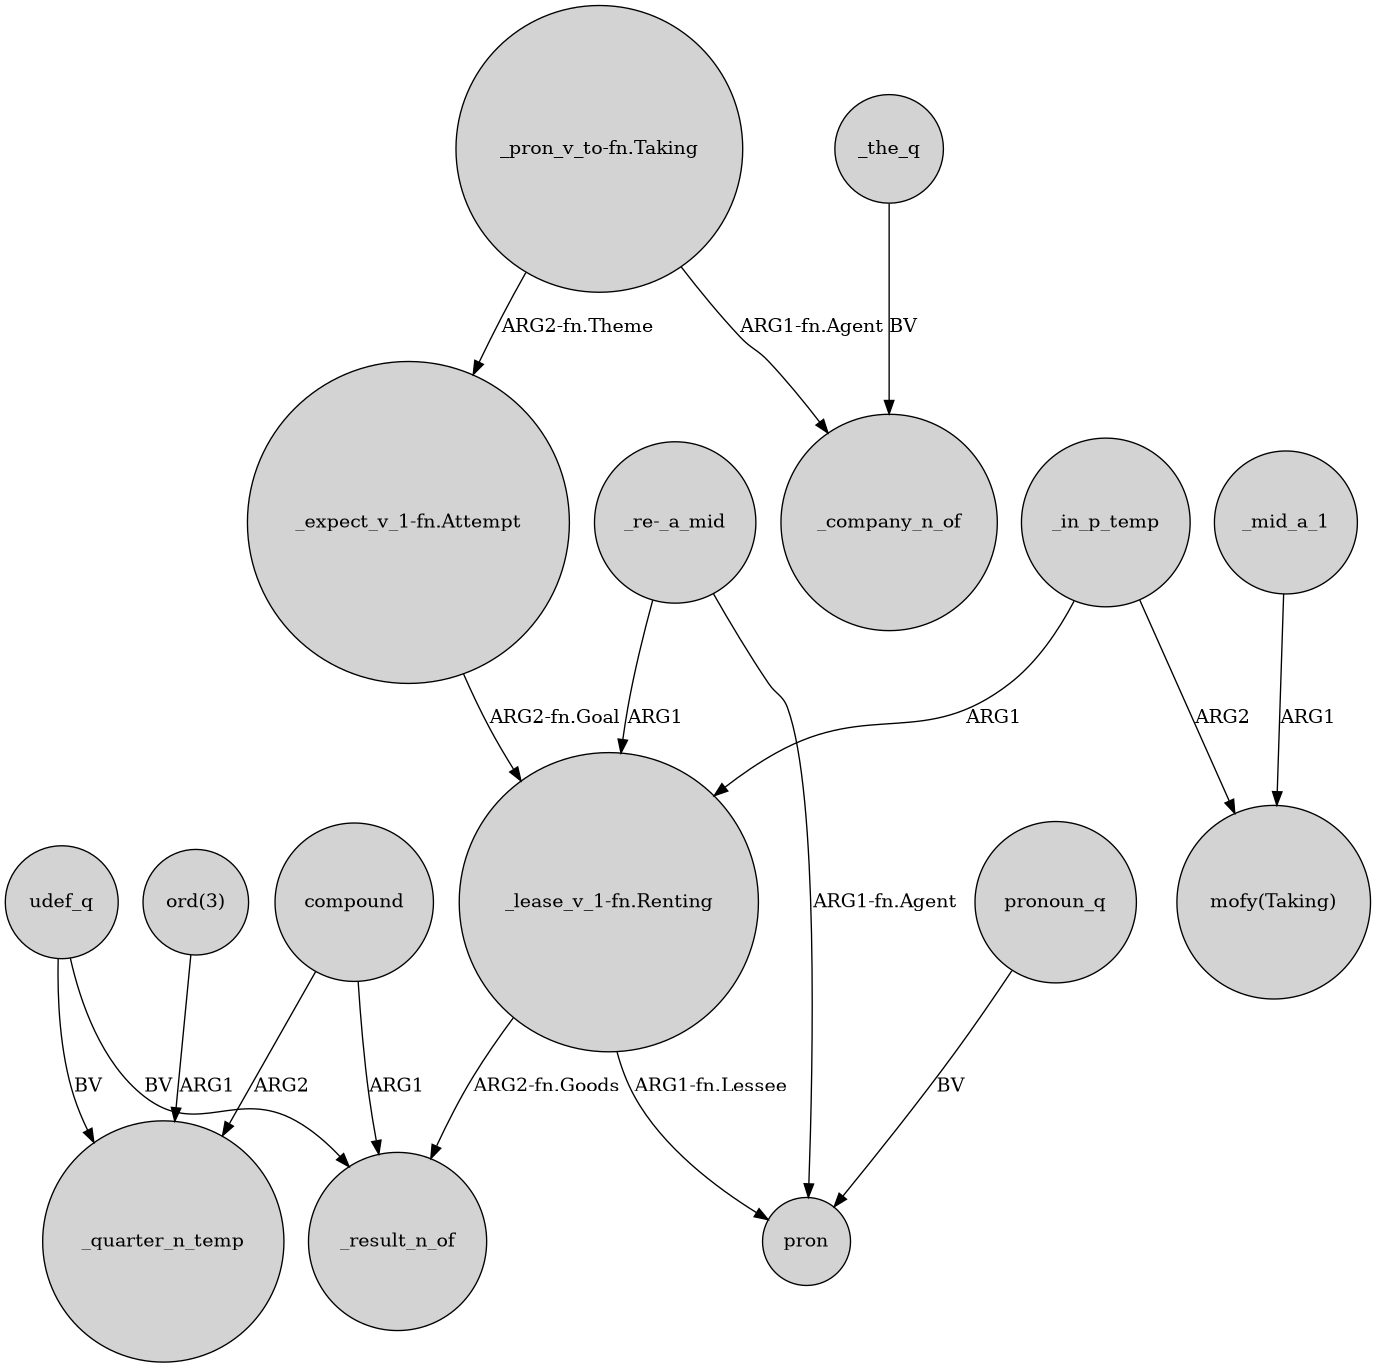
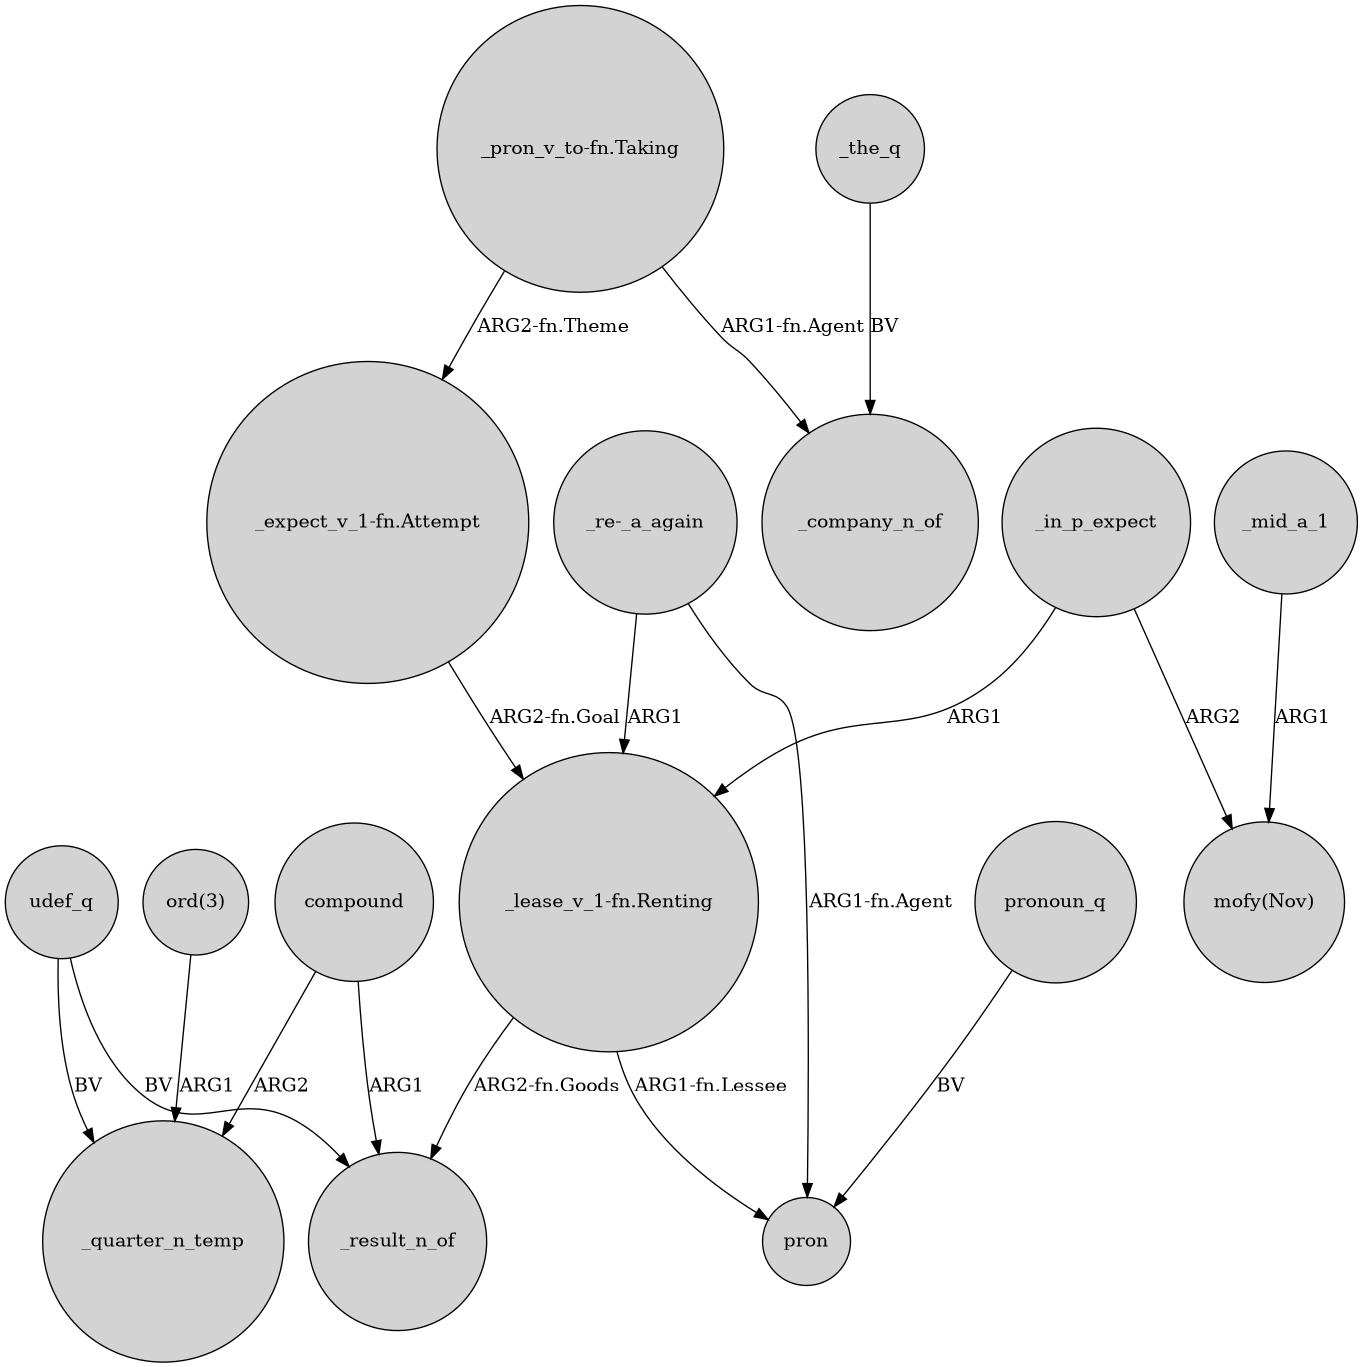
  digraph {
    node [shape=circle style=filled]
    compound
    _quarter_n_temp
    _result_n_of
    n4 [label="_pron_v_to-fn.Taking"]
    _company_n_of
    "_expect_v_1-fn.Attempt"
    "_lease_v_1-fn.Renting"
    pron
-   _in_p_temp
-   "mofy(Nov)" [label="mofy(Taking)"]
+   _in_p_temp [label=_in_p_expect]
+   "mofy(Nov)"
    "ord(3)"
-   "_re-_a_again" [label="_re-_a_mid"]
+   "_re-_a_again"
    udef_q
    _mid_a_1
    _the_q
    pronoun_q
    compound -> _quarter_n_temp [label=ARG2]
    compound -> _result_n_of [label=ARG1]
    n4 -> _company_n_of [label="ARG1-fn.Agent"]
    n4 -> "_expect_v_1-fn.Attempt" [label="ARG2-fn.Theme"]
    "_expect_v_1-fn.Attempt" -> "_lease_v_1-fn.Renting" [label="ARG2-fn.Goal"]
    "_lease_v_1-fn.Renting" -> _result_n_of [label="ARG2-fn.Goods"]
    "_lease_v_1-fn.Renting" -> pron [label="ARG1-fn.Lessee"]
    _in_p_temp -> "_lease_v_1-fn.Renting" [label=ARG1]
    _in_p_temp -> "mofy(Nov)" [label=ARG2]
    "ord(3)" -> _quarter_n_temp [label=ARG1]
    "_re-_a_again" -> "_lease_v_1-fn.Renting" [label=ARG1]
    "_re-_a_again" -> pron [label="ARG1-fn.Agent"]
    udef_q -> _quarter_n_temp [label=BV]
    udef_q -> _result_n_of [label=BV]
    _mid_a_1 -> "mofy(Nov)" [label=ARG1]
    _the_q -> _company_n_of [label=BV]
    pronoun_q -> pron [label=BV]
  }
